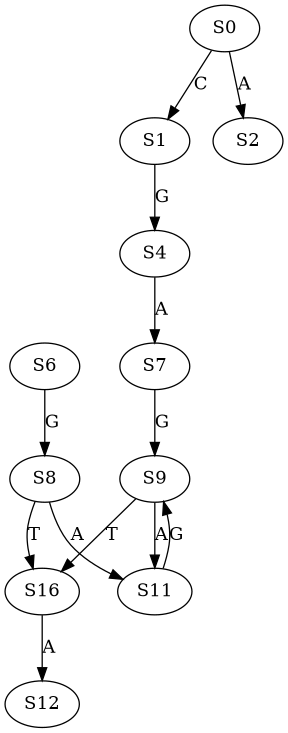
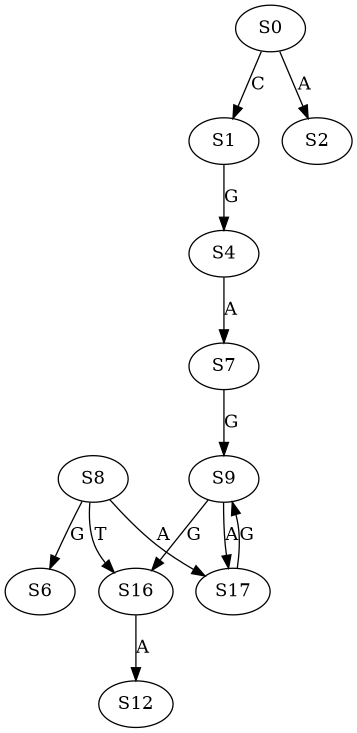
  strict digraph {
    S0
    S1
    S2
    S4
    S7
    S6
    S8
    S9
    n9 [label=S16]
-   S11
+   S11 [label=S17]
    S12
    S0 -> S1 [label=C]
    S0 -> S2 [label=A]
    S1 -> S4 [label=G]
    S4 -> S7 [label=A]
    S7 -> S9 [label=G]
-   S6 -> S8 [label=G]
+   S8 -> S6 [label=G]
    S8 -> n9 [label=T]
    S8 -> S11 [label=A]
-   S9 -> n9 [label=T]
+   S9 -> n9 [label=G]
    S9 -> S11 [label=A]
    n9 -> S12 [label=A]
    S11 -> S9 [label=G]
  }
